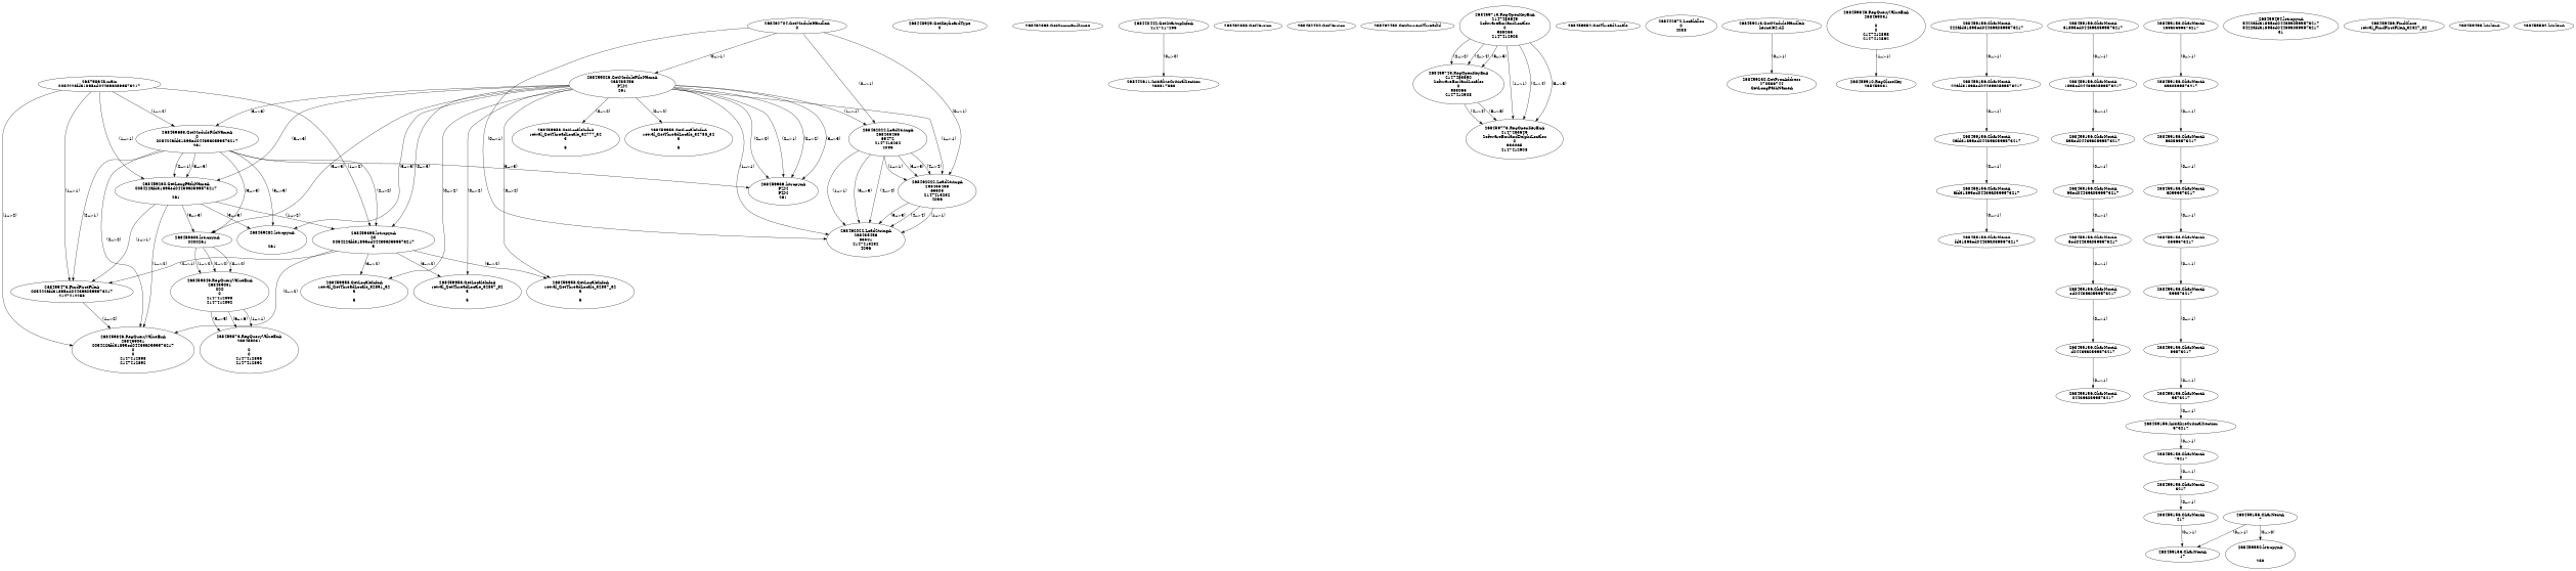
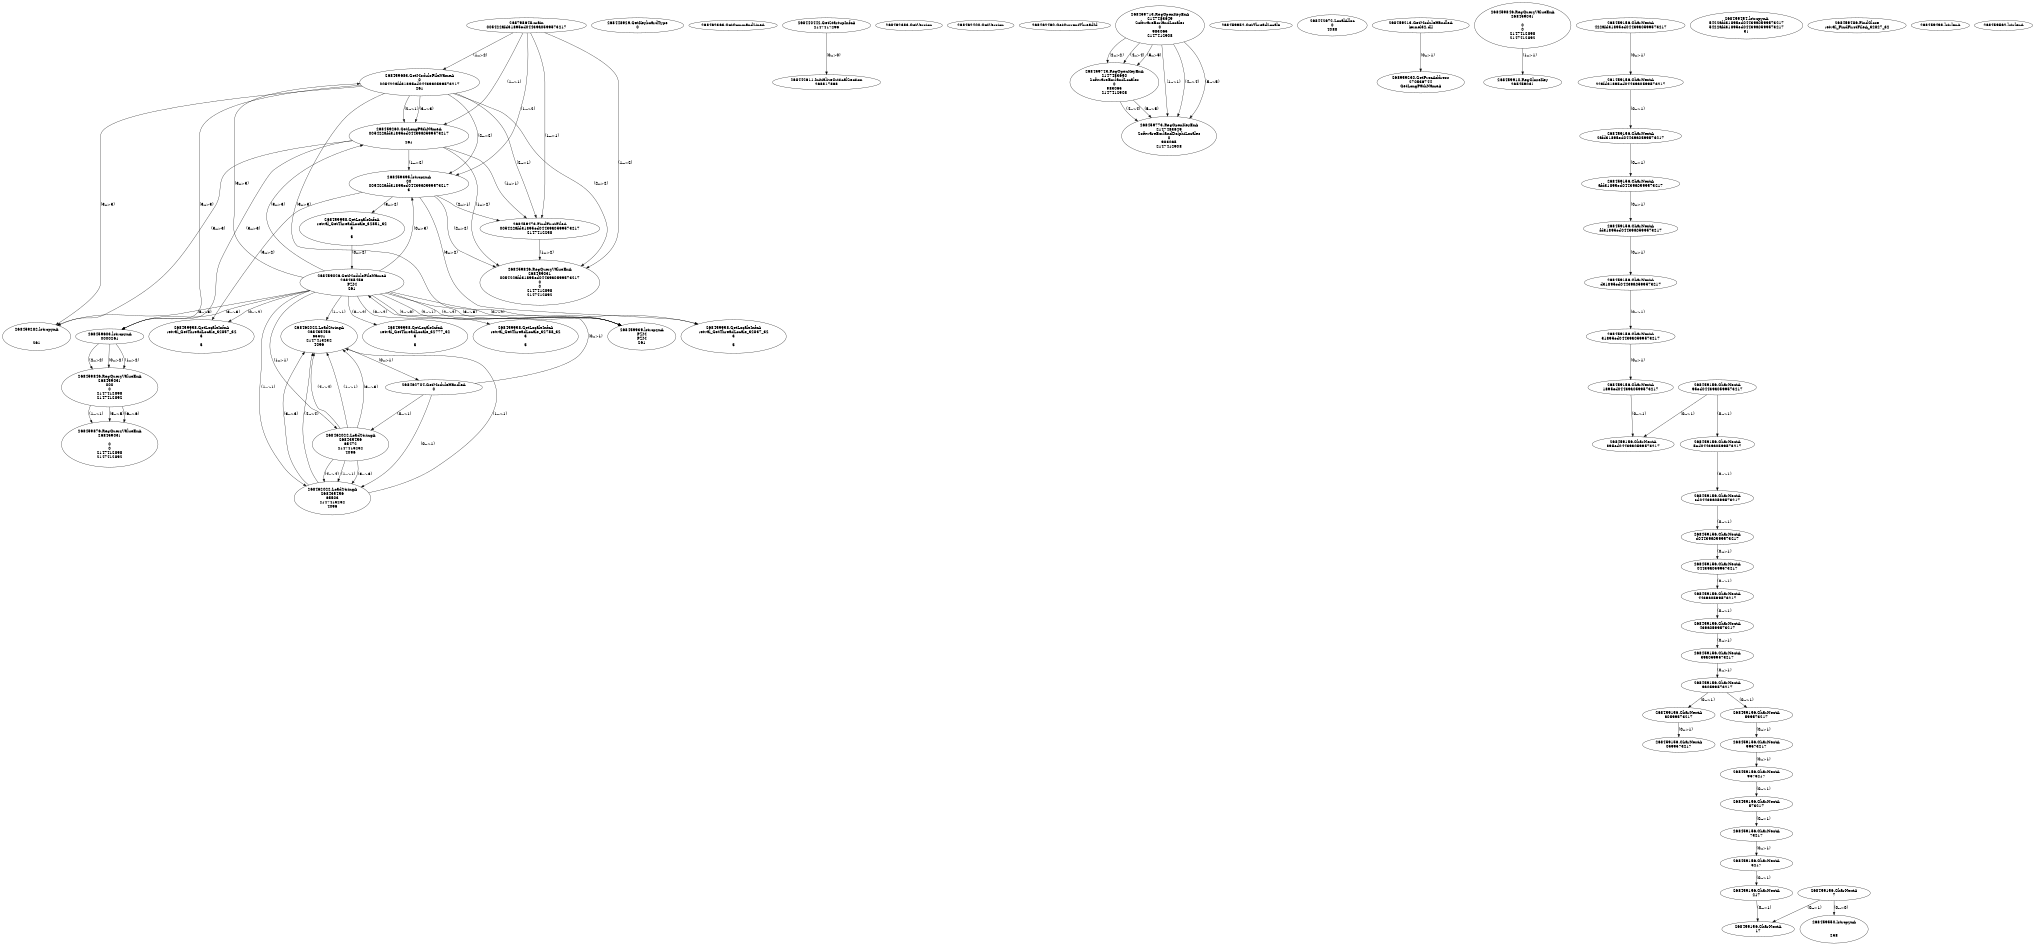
  digraph {
    n1 [label="268798648.main\n005422afd31895ed04439a0599573217"]
    n2 [label="268459683.GetModuleFileNameA\n0\n005422afd31895ed04439a0599573217\n261"]
    n3 [label="268459260.GetLongPathNameA\n005422afd31895ed04439a0599573217\n\n261"]
    n4 [label="268459395.lstrcpynA\n00\n005422afd31895ed04439a0599573217\n3"]
    n5 [label="268459473.FindFirstFileA\n005422afd31895ed04439a0599573217\n2147412258"]
    n6 [label="268459846.RegQueryValueExA\n268459031\n005422afd31895ed04439a0599573217\n0\n0\n2147412898\n2147412892"]
    n7 [label="268459939.lstrcpynA\nPZM\nPZM\n261"]
    n8 [label="268459282.lstrcpynA\n\n\n261"]
    n9 [label="268459603.lstrcpynA\n0000261"]
    n10 [label="268459958.GetLocaleInfoA\nretval_GetThreadLocale_32857_32\n3\n\n5"]
    n11 [label="268459958.GetLocaleInfoA\nretval_GetThreadLocale_32837_32\n3\n\n5"]
    n12 [label="268459958.GetLocaleInfoA\nretval_GetThreadLocale_32851_32\n3\n\n5"]
    n13 [label="268462704.GetModuleHandleA\n0"]
    n14 [label="268459026.GetModuleFileNameA\n268435456\nPZM\n261"]
    n15 [label="268462022.LoadStringA\n268435456\n65472\n2147413232\n4096"]
    n16 [label="268462022.LoadStringA\n268435456\n65503\n2147413232\n4096"]
    n17 [label="268462022.LoadStringA\n268435456\n65501\n2147413232\n4096"]
    n18 [label="268459958.GetLocaleInfoA\nretval_GetThreadLocale_32777_32\n3\n\n5"]
    n19 [label="268459958.GetLocaleInfoA\nretval_GetThreadLocale_32788_32\n3\n\n5"]
    n20 [label="268448929.GetKeyboardType\n0"]
    n21 [label="268462363.GetCommandLineA\n"]
    n22 [label="268440442.GetStartupInfoA\n2147417296"]
    n23 [label="268442611.InitializeCriticalSection\n268817868"]
    n24 [label="268462383.GetVersion\n"]
    n25 [label="268462400.GetVersion\n"]
    n26 [label="268462460.GetCurrentThreadId\n"]
    n27 [label="268459846.RegQueryValueExA\n268459031\n000\n0\n2147412898\n2147412892"]
    n28 [label="268459713.RegOpenKeyExA\n2147483649\nSoftware\Borland\Locales\n0\n983065\n2147412908"]
    n29 [label="268459743.RegOpenKeyExA\n2147483650\nSoftware\Borland\Locales\n0\n983065\n2147412908"]
    n30 [label="268459773.RegOpenKeyExA\n2147483649\nSoftware\Borland\Delphi\Locales\n0\n983065\n2147412908"]
    n31 [label="268459952.GetThreadLocale\n"]
    n32 [label="268442672.LocalAlloc\n0\n4088"]
    n33 [label="268459213.GetModuleHandleA\nkernel32.dll"]
-   n34 [label="268459230.GetProcAddress\n270536744\nGetLongPathNameA"]
+   n34 [label="268959230.GetProcAddress\n270536744\nGetLongPathNameA"]
    n35 [label="268459846.RegQueryValueExA\n268459031\n\n0\n0\n2147412898\n2147412892"]
    n36 [label="268459910.RegCloseKey\n265459031"]
    n37 [label="268459156.CharNextA\n422afd31895ed04439a0599573217"]
-   n38 [label="268459156.CharNextA\n22afd31895ed04439a0599573217"]
+   n38 [label="261459156.CharNextA\n22afd31895ed04439a0599573217"]
    n39 [label="268459156.CharNextA\n2afd31895ed04439a0599573217"]
    n40 [label="268459156.CharNextA\nafd31895ed04439a0599573217"]
    n41 [label="268459156.CharNextA\nfd31895ed04439a0599573217"]
+   n42 [label="268459156.CharNextA\nd31895ed04439a0599573217"]
    n43 [label="268459156.CharNextA\n31895ed04439a0599573217"]
    n44 [label="268459156.CharNextA\n1895ed04439a0599573217"]
    n45 [label="268459156.CharNextA\n895ed04439a0599573217"]
    n46 [label="268459156.CharNextA\n95ed04439a0599573217"]
    n47 [label="268459156.CharNextA\n5ed04439a0599573217"]
    n48 [label="268459156.CharNextA\ned04439a0599573217"]
    n49 [label="268459156.CharNextA\nd04439a0599573217"]
    n50 [label="268459156.CharNextA\n04439a0599573217"]
+   n51 [label="268459156.CharNextA\n4439a0599573217"]
    n52 [label="268459156.CharNextA\n439a0599573217"]
    n53 [label="268459156.CharNextA\n39a0599573217"]
    n54 [label="268459156.CharNextA\n9a0599573217"]
    n55 [label="268459156.CharNextA\na0599573217"]
    n56 [label="268459156.CharNextA\n0599573217"]
    n57 [label="268459156.CharNextA\n599573217"]
    n58 [label="268459156.CharNextA\n99573217"]
    n59 [label="268459156.CharNextA\n9573217"]
-   n60 [label="268459156.InitializeCriticalSection\n573217"]
+   n60 [label="268459156.CharNextA\n573217"]
    n61 [label="268459156.CharNextA\n73217"]
    n62 [label="268459156.CharNextA\n3217"]
    n63 [label="268459156.CharNextA\n217"]
    n64 [label="268459156.CharNextA\n17"]
    n65 [label="268459156.CharNextA\n7"]
    n66 [label="268459550.lstrcpynA\n\n\n258"]
    n67 [label="268459454.lstrcpynA\n5422afd31895ed04439a0599573217\n5422afd31895ed04439a0599573217\n31"]
    n68 [label="268459486.FindClose\nretval_FindFirstFileA_32827_32"]
    n69 [label="268459498.lstrlenA\n"]
    n70 [label="268459562.lstrlenA\n"]
    n71 [label="268459876.RegQueryValueExA\n268459031\n\n0\n0\n2147412898\n2147412892"]
    n1 -> n2 [label="(1-->2)"]
    n1 -> n3 [label="(1-->1)"]
    n1 -> n4 [label="(1-->2)"]
    n1 -> n5 [label="(1-->1)"]
    n1 -> n6 [label="(1-->2)"]
    n2 -> n3 [label="(2-->1)"]
    n2 -> n3 [label="(3-->3)"]
    n2 -> n4 [label="(2-->2)"]
    n2 -> n5 [label="(2-->1)"]
    n2 -> n6 [label="(2-->2)"]
    n2 -> n7 [label="(3-->3)"]
    n2 -> n8 [label="(3-->3)"]
    n2 -> n9 [label="(3-->3)"]
    n3 -> n4 [label="(1-->2)"]
    n3 -> n5 [label="(1-->1)"]
    n3 -> n6 [label="(1-->2)"]
    n3 -> n8 [label="(3-->3)"]
    n3 -> n9 [label="(3-->3)"]
    n4 -> n5 [label="(2-->1)"]
    n4 -> n6 [label="(2-->2)"]
    n4 -> n10 [label="(3-->2)"]
    n4 -> n11 [label="(3-->2)"]
    n4 -> n12 [label="(3-->2)"]
    n5 -> n6 [label="(1-->2)"]
    n9 -> n27 [label="(1-->2)"]
    n9 -> n27 [label="(2-->2)"]
    n9 -> n27 [label="(0-->2)"]
    n13 -> n14 [label="(0-->1)"]
    n13 -> n15 [label="(0-->1)"]
    n13 -> n16 [label="(0-->1)"]
-   n13 -> n17 [label="(0-->1)"]
+   n17 -> n13 [label="(0-->1)"]
    n14 -> n2 [label="(3-->3)"]
    n14 -> n3 [label="(3-->3)"]
    n14 -> n4 [label="(0-->3)"]
    n14 -> n7 [label="(2-->1)"]
    n14 -> n7 [label="(2-->2)"]
    n14 -> n7 [label="(3-->3)"]
    n14 -> n7 [label="(2-->0)"]
    n14 -> n8 [label="(3-->3)"]
    n14 -> n9 [label="(3-->3)"]
    n14 -> n10 [label="(0-->2)"]
    n14 -> n11 [label="(0-->2)"]
-   n14 -> n12 [label="(0-->2)"]
+   n12 -> n14 [label="(0-->2)"]
    n14 -> n15 [label="(1-->1)"]
    n14 -> n16 [label="(1-->1)"]
    n14 -> n17 [label="(1-->1)"]
    n14 -> n18 [label="(0-->2)"]
    n14 -> n19 [label="(0-->2)"]
    n15 -> n16 [label="(1-->1)"]
    n15 -> n16 [label="(3-->3)"]
    n15 -> n16 [label="(4-->4)"]
    n15 -> n17 [label="(1-->1)"]
    n15 -> n17 [label="(3-->3)"]
    n15 -> n17 [label="(4-->4)"]
    n16 -> n17 [label="(1-->1)"]
    n16 -> n17 [label="(3-->3)"]
    n16 -> n17 [label="(4-->4)"]
    n22 -> n23 [label="(0-->0)"]
    n27 -> n71 [label="(1-->1)"]
    n27 -> n71 [label="(5-->5)"]
    n27 -> n71 [label="(6-->6)"]
    n28 -> n29 [label="(2-->2)"]
    n28 -> n29 [label="(4-->4)"]
    n28 -> n29 [label="(5-->5)"]
    n28 -> n30 [label="(1-->1)"]
    n28 -> n30 [label="(4-->4)"]
    n28 -> n30 [label="(5-->5)"]
    n29 -> n30 [label="(4-->4)"]
    n29 -> n30 [label="(5-->5)"]
    n33 -> n34 [label="(0-->1)"]
    n35 -> n36 [label="(1-->1)"]
    n37 -> n38 [label="(0-->1)"]
    n38 -> n39 [label="(0-->1)"]
    n39 -> n40 [label="(0-->1)"]
    n40 -> n41 [label="(0-->1)"]
+   n41 -> n42 [label="(0-->1)"]
+   n42 -> n43 [label="(0-->1)"]
    n43 -> n44 [label="(0-->1)"]
    n44 -> n45 [label="(0-->1)"]
-   n45 -> n46 [label="(0-->1)"]
+   n46 -> n45 [label="(0-->1)"]
    n46 -> n47 [label="(0-->1)"]
    n47 -> n48 [label="(0-->1)"]
    n48 -> n49 [label="(0-->1)"]
    n49 -> n50 [label="(0-->1)"]
+   n50 -> n51 [label="(0-->1)"]
+   n51 -> n52 [label="(0-->1)"]
    n52 -> n53 [label="(0-->1)"]
    n53 -> n54 [label="(0-->1)"]
    n54 -> n55 [label="(0-->1)"]
    n55 -> n56 [label="(0-->1)"]
-   n56 -> n57 [label="(0-->1)"]
+   n54 -> n57 [label="(0-->1)"]
    n57 -> n58 [label="(0-->1)"]
    n58 -> n59 [label="(0-->1)"]
    n59 -> n60 [label="(0-->1)"]
    n60 -> n61 [label="(0-->1)"]
    n61 -> n62 [label="(0-->1)"]
    n62 -> n63 [label="(0-->1)"]
    n63 -> n64 [label="(0-->1)"]
    n65 -> n64 [label="(0-->1)"]
    n65 -> n66 [label="(0-->0)"]
  }
